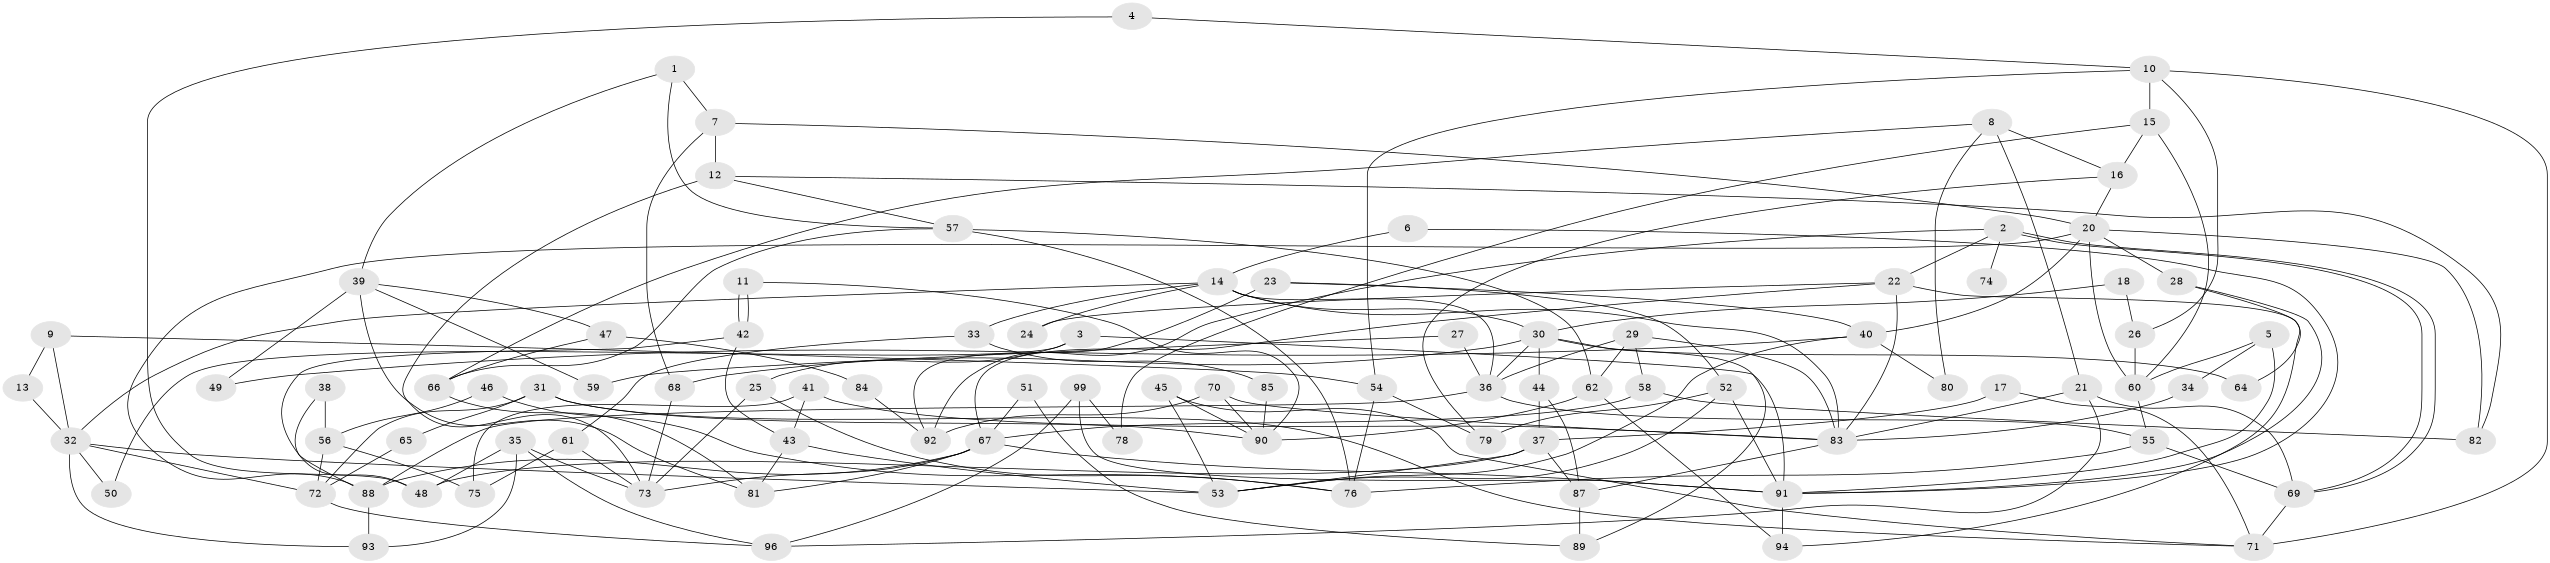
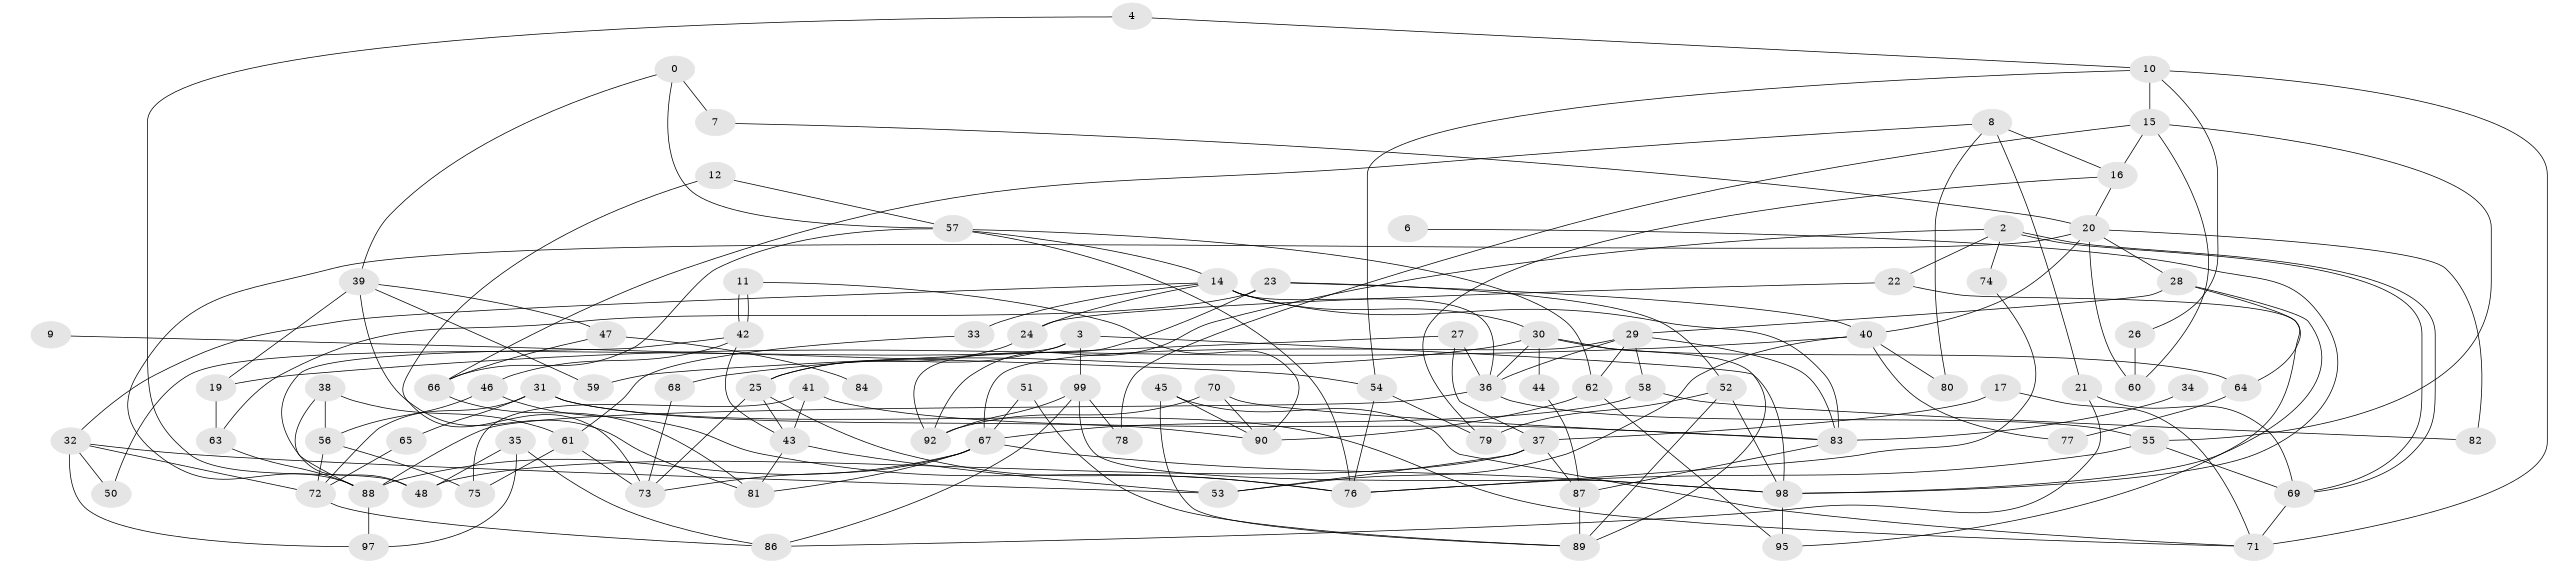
  graph {
    node [color=gray90 style=filled]
-   1
+   1 [label=0]
    7
    39
    57
    12
    20
    68
    59
    47
-   49
+   49 [label=19]
    81
    66
    76
    62
    2
    22
    69
    74
    92
    24
    83
-   94
+   94 [label=95]
    71
    n24 [label=99]
    3
    25
    50
-   91
+   91 [label=98]
    78
-   86 [label=96]
+   86
    73
    43
    45
    90
    89
    4
    10
    48
    54
    15
    26
-   5
    34
    60
    6
    14
    32
    30
    33
    36
    82
    28
    40
    88
    8
    16
    21
    80
    79
    9
-   13
    72
    53
-   93
+   93 [label=97]
    55
    11
    42
    46
    64
    44
    61
-   85
    87
    17
    37
-   18
    29
+   77
    23
    52
+   63
    27
    58
    67
    31
    65
    75
    35
    38
    56
    84
    41
    51
    70
    1 -- 7
    1 -- 39
    1 -- 57
-   7 -- 12
    7 -- 20
-   7 -- 68
    39 -- 59
    39 -- 47
    39 -- 49
    39 -- 81
    57 -- 66
    57 -- 76
    57 -- 62
    12 -- 57
    12 -- 73
-   12 -- 82
    20 -- 60
    20 -- 82
    20 -- 28
    20 -- 40
    20 -- 88
    68 -- 73
    47 -- 66
    47 -- 84
+   49 -- 63
    66 -- 81
    62 -- 94
    62 -- 90
    2 -- 22
    2 -- 69
    2 -- 69
    2 -- 74
    2 -- 92
    22 -- 24
-   22 -- 83
    22 -- 94
    69 -- 71
+   74 -- 76
+   24 -- 25
    83 -- 87
    n24 -- 91
    n24 -- 78
    n24 -- 86
+   3 -- n24
    3 -- 25
    3 -- 50
    3 -- 91
    25 -- 76
    25 -- 73
+   25 -- 43
    91 -- 94
    43 -- 81
    43 -- 53
    45 -- 71
    45 -- 90
-   45 -- 53
+   45 -- 89
    4 -- 10
    4 -- 48
    10 -- 71
    10 -- 54
    10 -- 15
    10 -- 26
    54 -- 76
    54 -- 79
    15 -- 78
    15 -- 60
    15 -- 16
-   60 -- 55
+   15 -- 55
    26 -- 60
-   5 -- 91
-   5 -- 34
-   5 -- 60
    34 -- 83
    6 -- 91
-   6 -- 14
+   57 -- 14
    14 -- 24
    14 -- 83
    14 -- 32
    14 -- 30
    14 -- 33
    14 -- 36
    32 -- 50
    32 -- 72
    32 -- 53
    32 -- 93
    30 -- 68
    30 -- 89
    30 -- 36
    30 -- 64
    30 -- 44
    33 -- 61
-   33 -- 85
    36 -- 88
    36 -- 55
    28 -- 91
    28 -- 64
+   28 -- 29
    40 -- 49
    40 -- 80
    40 -- 53
+   40 -- 77
    88 -- 93
    8 -- 66
    8 -- 16
    8 -- 21
    8 -- 80
    16 -- 20
    16 -- 79
    21 -- 69
-   21 -- 83
    21 -- 86
    9 -- 54
-   9 -- 32
-   9 -- 13
-   13 -- 32
    72 -- 86
    55 -- 76
    55 -- 69
    11 -- 90
    11 -- 42
    11 -- 42
    42 -- 43
    42 -- 48
+   42 -- 46
    46 -- 76
    46 -- 56
+   64 -- 77
    44 -- 87
    61 -- 73
    61 -- 75
-   85 -- 90
    87 -- 89
    17 -- 71
    17 -- 37
    37 -- 48
    37 -- 53
    37 -- 87
-   18 -- 26
-   18 -- 30
    29 -- 62
    29 -- 83
    29 -- 36
    29 -- 58
-   22 -- 67
+   29 -- 67
    23 -- 92
    23 -- 40
    23 -- 52
+   23 -- 63
    52 -- 91
-   52 -- 53
+   52 -- 89
    52 -- 79
+   63 -- 88
    27 -- 59
    27 -- 36
-   44 -- 37
+   27 -- 37
    58 -- 82
    58 -- 67
    67 -- 81
    67 -- 91
    67 -- 73
    67 -- 88
    31 -- 71
    31 -- 90
    31 -- 72
    31 -- 65
    65 -- 72
    35 -- 86
-   35 -- 73
    35 -- 48
    35 -- 93
    38 -- 88
+   38 -- 61
    38 -- 56
    56 -- 72
    56 -- 75
-   84 -- 92
+   n24 -- 92
    41 -- 83
    41 -- 43
    41 -- 75
    51 -- 89
    51 -- 67
    70 -- 92
    70 -- 83
    70 -- 90
  }
